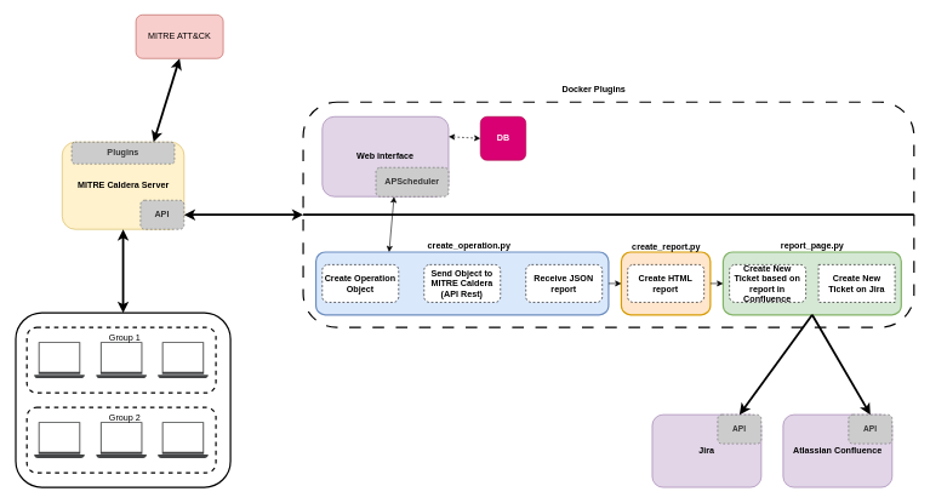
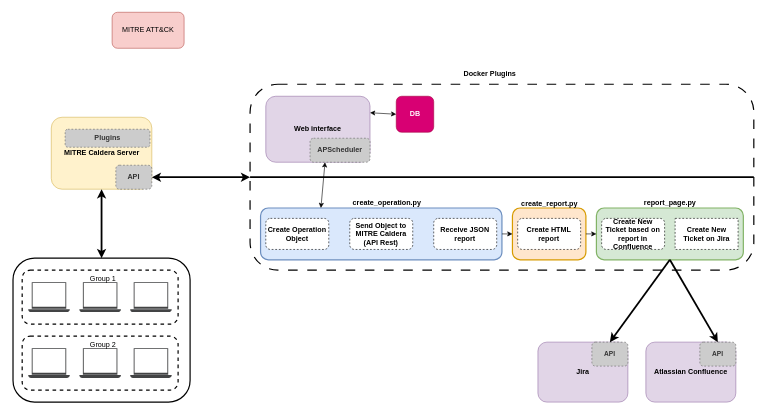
  <mxCell id="0" />
  <mxCell id="1" parent="0" />
  <mxCell id="2" value="" style="group" vertex="1" connectable="0" parent="1"><mxGeometry x="416" y="260" width="840" height="190" as="geometry" /></mxCell>
  <mxCell id="3" value="" style="rounded=1;whiteSpace=wrap;html=1;dashed=1;dashPattern=8 8;strokeWidth=2;" vertex="1" parent="2"><mxGeometry y="-120" width="840" height="310" as="geometry" /></mxCell>
  <mxCell id="4" value="" style="rounded=1;whiteSpace=wrap;html=1;strokeWidth=2;fillColor=#d5e8d4;strokeColor=#82b366;" vertex="1" parent="2"><mxGeometry x="577.5" y="86.364" width="245.0" height="86.364" as="geometry" /></mxCell>
  <mxCell id="5" value="" style="rounded=1;whiteSpace=wrap;html=1;strokeWidth=2;fillColor=#ffe6cc;strokeColor=#d79b00;" vertex="1" parent="2"><mxGeometry x="437.5" y="86.364" width="122.5" height="86.364" as="geometry" /></mxCell>
  <mxCell id="6" value="" style="rounded=1;whiteSpace=wrap;html=1;strokeWidth=2;fillColor=#dae8fc;strokeColor=#6c8ebf;" vertex="1" parent="2"><mxGeometry x="17.5" y="86.364" width="402.5" height="86.364" as="geometry" /></mxCell>
  <mxCell id="7" value="&lt;b&gt;Create Operation Object&lt;/b&gt;" style="rounded=1;whiteSpace=wrap;html=1;dashed=1;" vertex="1" parent="2"><mxGeometry x="26.25" y="103.636" width="105" height="51.818" as="geometry" /></mxCell>
  <mxCell id="8" value="&lt;b&gt;Send Object to MITRE Caldera (API Rest)&lt;/b&gt;" style="rounded=1;whiteSpace=wrap;html=1;dashed=1;" vertex="1" parent="2"><mxGeometry x="166.25" y="103.636" width="105" height="51.818" as="geometry" /></mxCell>
  <mxCell id="9" value="&lt;b&gt;Receive JSON report&lt;/b&gt;" style="rounded=1;whiteSpace=wrap;html=1;dashed=1;" vertex="1" parent="2"><mxGeometry x="306.25" y="103.636" width="105" height="51.818" as="geometry" /></mxCell>
  <mxCell id="10" value="&lt;b&gt;Create HTML report&lt;/b&gt;" style="rounded=1;whiteSpace=wrap;html=1;dashed=1;" vertex="1" parent="2"><mxGeometry x="446.25" y="103.636" width="105" height="51.818" as="geometry" /></mxCell>
  <mxCell id="11" value="&lt;b&gt;Create New Ticket based on report in Confluence&lt;/b&gt;" style="rounded=1;whiteSpace=wrap;html=1;dashed=1;" vertex="1" parent="2"><mxGeometry x="586.25" y="103.636" width="105" height="51.818" as="geometry" /></mxCell>
  <mxCell id="12" value="&lt;b&gt;create_operation.py&lt;/b&gt;" style="text;html=1;align=center;verticalAlign=middle;resizable=0;points=[];autosize=1;strokeColor=none;fillColor=none;" vertex="1" parent="2"><mxGeometry x="157.5" y="63.274" width="140" height="30" as="geometry" /></mxCell>
  <mxCell id="13" value="&lt;b&gt;create_report.py&lt;/b&gt;" style="text;html=1;align=center;verticalAlign=middle;whiteSpace=wrap;rounded=0;" vertex="1" parent="2"><mxGeometry x="472.5" y="67.364" width="52.5" height="25.909" as="geometry" /></mxCell>
  <mxCell id="14" value="&lt;b&gt;report_page.py&lt;/b&gt;" style="text;html=1;align=center;verticalAlign=middle;whiteSpace=wrap;rounded=0;" vertex="1" parent="2"><mxGeometry x="673.75" y="65.324" width="52.5" height="25.909" as="geometry" /></mxCell>
  <mxCell id="15" value="&lt;b&gt;Create New Ticket on Jira&lt;/b&gt;" style="whiteSpace=wrap;html=1;dashed=1;rounded=0;" vertex="1" parent="2"><mxGeometry x="708.75" y="103.636" width="105" height="51.818" as="geometry" /></mxCell>
  <mxCell id="16" value="" style="endArrow=classic;html=1;rounded=0;exitX=1;exitY=0.5;exitDx=0;exitDy=0;entryX=0;entryY=0.5;entryDx=0;entryDy=0;" edge="1" parent="2" source="6" target="5"><mxGeometry width="50" height="50" relative="1" as="geometry"><mxPoint x="400" y="170" as="sourcePoint" /><mxPoint x="450" y="120" as="targetPoint" /></mxGeometry></mxCell>
  <mxCell id="17" value="" style="endArrow=classic;html=1;rounded=0;exitX=1;exitY=0.5;exitDx=0;exitDy=0;entryX=0;entryY=0.5;entryDx=0;entryDy=0;" edge="1" parent="2" source="5" target="4"><mxGeometry width="50" height="50" relative="1" as="geometry"><mxPoint x="230" y="310" as="sourcePoint" /><mxPoint x="280" y="260" as="targetPoint" /></mxGeometry></mxCell>
  <mxCell id="18" value="" style="endArrow=none;html=1;strokeWidth=3;rounded=0;entryX=1;entryY=0.5;entryDx=0;entryDy=0;exitX=0;exitY=0.5;exitDx=0;exitDy=0;strokeColor=default;curved=0;" edge="1" parent="2" source="3" target="3"><mxGeometry width="50" height="50" relative="1" as="geometry"><mxPoint y="50" as="sourcePoint" /><mxPoint x="50" as="targetPoint" /></mxGeometry></mxCell>
  <mxCell id="19" value="&lt;b&gt;MITRE Caldera Server&lt;/b&gt;" style="rounded=1;whiteSpace=wrap;html=1;fillColor=#fff2cc;strokeColor=#d6b656;fillStyle=solid;" vertex="1" parent="1"><mxGeometry x="84.54" y="195" width="167.64" height="120" as="geometry" /></mxCell>
  <mxCell id="20" value="" style="group" vertex="1" connectable="0" parent="1"><mxGeometry x="36" y="450" width="280" height="220" as="geometry" /></mxCell>
  <mxCell id="21" value="" style="group" vertex="1" connectable="0" parent="20"><mxGeometry width="280" height="220" as="geometry" /></mxCell>
  <mxCell id="22" value="" style="rounded=1;whiteSpace=wrap;html=1;strokeWidth=2;" vertex="1" parent="21"><mxGeometry x="-15.28" y="-20" width="295.28" height="240" as="geometry" /></mxCell>
  <mxCell id="23" value="" style="rounded=1;whiteSpace=wrap;html=1;dashed=1;strokeWidth=2;" vertex="1" parent="21"><mxGeometry width="260" height="90" as="geometry" /></mxCell>
  <mxCell id="24" value="" style="sketch=0;pointerEvents=1;shadow=0;dashed=0;html=1;strokeColor=none;fillColor=#434445;aspect=fixed;labelPosition=center;verticalLabelPosition=bottom;verticalAlign=top;align=center;outlineConnect=0;shape=mxgraph.vvd.laptop;" vertex="1" parent="21"><mxGeometry x="10" y="20" width="69.44" height="50" as="geometry" /></mxCell>
  <mxCell id="25" value="" style="sketch=0;pointerEvents=1;shadow=0;dashed=0;html=1;strokeColor=none;fillColor=#434445;aspect=fixed;labelPosition=center;verticalLabelPosition=bottom;verticalAlign=top;align=center;outlineConnect=0;shape=mxgraph.vvd.laptop;" vertex="1" parent="21"><mxGeometry x="95.28" y="20" width="69.44" height="50" as="geometry" /></mxCell>
  <mxCell id="26" value="" style="sketch=0;pointerEvents=1;shadow=0;dashed=0;html=1;strokeColor=none;fillColor=#434445;aspect=fixed;labelPosition=center;verticalLabelPosition=bottom;verticalAlign=top;align=center;outlineConnect=0;shape=mxgraph.vvd.laptop;" vertex="1" parent="21"><mxGeometry x="180" y="20" width="69.44" height="50" as="geometry" /></mxCell>
  <mxCell id="27" value="Group 1" style="text;html=1;align=center;verticalAlign=middle;whiteSpace=wrap;rounded=0;" vertex="1" parent="21"><mxGeometry x="105" width="60" height="30" as="geometry" /></mxCell>
  <mxCell id="28" value="" style="shape=image;verticalLabelPosition=bottom;labelBackgroundColor=default;verticalAlign=top;aspect=fixed;imageAspect=0;image=https://cdn.freelogovectors.net/wp-content/uploads/2023/07/linux-logo-02-freelogovectors.net_.png;" vertex="1" parent="21"><mxGeometry x="105" y="22.5" width="50" height="37.5" as="geometry" /></mxCell>
  <mxCell id="29" value="" style="shape=image;verticalLabelPosition=bottom;labelBackgroundColor=default;verticalAlign=top;aspect=fixed;imageAspect=0;image=https://upload.wikimedia.org/wikipedia/commons/thumb/a/ae/Windows_key_logo_2012_%28dark-grey%29.svg/1862px-Windows_key_logo_2012_%28dark-grey%29.svg.png;" vertex="1" parent="21"><mxGeometry x="31.1" y="26.25" width="27.25" height="30" as="geometry" /></mxCell>
  <mxCell id="30" value="" style="shape=image;verticalLabelPosition=bottom;labelBackgroundColor=default;verticalAlign=top;aspect=fixed;imageAspect=0;image=https://cdn-icons-png.flaticon.com/512/2/2235.png;" vertex="1" parent="21"><mxGeometry x="198.72" y="25.25" width="32" height="32" as="geometry" /></mxCell>
  <mxCell id="31" value="" style="group" vertex="1" connectable="0" parent="20"><mxGeometry y="110" width="260" height="90" as="geometry" /></mxCell>
  <mxCell id="32" value="" style="rounded=1;whiteSpace=wrap;html=1;dashed=1;strokeWidth=2;" vertex="1" parent="31"><mxGeometry width="260" height="90" as="geometry" /></mxCell>
  <mxCell id="33" value="" style="sketch=0;pointerEvents=1;shadow=0;dashed=0;html=1;strokeColor=none;fillColor=#434445;aspect=fixed;labelPosition=center;verticalLabelPosition=bottom;verticalAlign=top;align=center;outlineConnect=0;shape=mxgraph.vvd.laptop;" vertex="1" parent="31"><mxGeometry x="10" y="20" width="69.44" height="50" as="geometry" /></mxCell>
  <mxCell id="34" value="" style="sketch=0;pointerEvents=1;shadow=0;dashed=0;html=1;strokeColor=none;fillColor=#434445;aspect=fixed;labelPosition=center;verticalLabelPosition=bottom;verticalAlign=top;align=center;outlineConnect=0;shape=mxgraph.vvd.laptop;" vertex="1" parent="31"><mxGeometry x="95.28" y="20" width="69.44" height="50" as="geometry" /></mxCell>
  <mxCell id="35" value="" style="sketch=0;pointerEvents=1;shadow=0;dashed=0;html=1;strokeColor=none;fillColor=#434445;aspect=fixed;labelPosition=center;verticalLabelPosition=bottom;verticalAlign=top;align=center;outlineConnect=0;shape=mxgraph.vvd.laptop;" vertex="1" parent="31"><mxGeometry x="180" y="20" width="69.44" height="50" as="geometry" /></mxCell>
  <mxCell id="36" value="Group 2" style="text;html=1;align=center;verticalAlign=middle;whiteSpace=wrap;rounded=0;" vertex="1" parent="31"><mxGeometry x="105" width="60" height="30" as="geometry" /></mxCell>
  <mxCell id="37" value="" style="shape=image;verticalLabelPosition=bottom;labelBackgroundColor=default;verticalAlign=top;aspect=fixed;imageAspect=0;image=https://upload.wikimedia.org/wikipedia/commons/thumb/a/ae/Windows_key_logo_2012_%28dark-grey%29.svg/1862px-Windows_key_logo_2012_%28dark-grey%29.svg.png;" vertex="1" parent="31"><mxGeometry x="116.37" y="27" width="27.25" height="30" as="geometry" /></mxCell>
  <mxCell id="38" value="" style="shape=image;verticalLabelPosition=bottom;labelBackgroundColor=default;verticalAlign=top;aspect=fixed;imageAspect=0;image=https://cdn.freelogovectors.net/wp-content/uploads/2023/07/linux-logo-02-freelogovectors.net_.png;" vertex="1" parent="31"><mxGeometry x="188.39" y="22.25" width="52.66" height="39.5" as="geometry" /></mxCell>
  <mxCell id="39" value="" style="shape=image;verticalLabelPosition=bottom;labelBackgroundColor=default;verticalAlign=top;aspect=fixed;imageAspect=0;image=https://upload.wikimedia.org/wikipedia/commons/thumb/a/ae/Windows_key_logo_2012_%28dark-grey%29.svg/1862px-Windows_key_logo_2012_%28dark-grey%29.svg.png;" vertex="1" parent="31"><mxGeometry x="31.1" y="27" width="27.25" height="30" as="geometry" /></mxCell>
  <mxCell id="40" value="" style="endArrow=classic;startArrow=classic;html=1;rounded=0;entryX=0.5;entryY=1;entryDx=0;entryDy=0;exitX=0.5;exitY=0;exitDx=0;exitDy=0;strokeWidth=3;" edge="1" parent="1" source="22" target="19"><mxGeometry width="50" height="50" relative="1" as="geometry"><mxPoint x="116" y="400" as="sourcePoint" /><mxPoint x="166" y="350" as="targetPoint" /></mxGeometry></mxCell>
  <mxCell id="41" value="&lt;b&gt;Atlassian Confluence&lt;/b&gt;" style="rounded=1;whiteSpace=wrap;html=1;fillColor=#e1d5e7;strokeColor=#9673a6;gradientDirection=north;" vertex="1" parent="1"><mxGeometry x="1076" y="570" width="150" height="100" as="geometry" /></mxCell>
  <mxCell id="42" value="&lt;b&gt;API&lt;/b&gt;" style="rounded=1;whiteSpace=wrap;html=1;fillColor=#CCCCCC;strokeColor=#666666;gradientDirection=north;dashed=1;fontColor=#333333;" vertex="1" parent="1"><mxGeometry x="192.18" y="275" width="60" height="40" as="geometry" /></mxCell>
  <mxCell id="43" value="" style="endArrow=classic;startArrow=classic;html=1;rounded=0;exitX=1;exitY=0.5;exitDx=0;exitDy=0;entryX=0;entryY=0.5;entryDx=0;entryDy=0;strokeWidth=3;" edge="1" parent="1" source="42" target="3"><mxGeometry width="50" height="50" relative="1" as="geometry"><mxPoint x="346" y="440" as="sourcePoint" /><mxPoint x="366" y="300" as="targetPoint" /></mxGeometry></mxCell>
  <mxCell id="44" value="&lt;b&gt;&lt;font style=&quot;font-size: 11px;&quot;&gt;API&lt;/font&gt;&lt;/b&gt;" style="rounded=1;whiteSpace=wrap;html=1;fillColor=#CCCCCC;strokeColor=#666666;gradientDirection=north;dashed=1;fontColor=#333333;" vertex="1" parent="1"><mxGeometry x="1166" y="570" width="60" height="40" as="geometry" /></mxCell>
  <mxCell id="45" value="" style="endArrow=classic;html=1;rounded=0;exitX=0.5;exitY=1;exitDx=0;exitDy=0;entryX=0.5;entryY=0;entryDx=0;entryDy=0;strokeWidth=3;" edge="1" parent="1" source="4" target="44"><mxGeometry width="50" height="50" relative="1" as="geometry"><mxPoint x="1106" y="460" as="sourcePoint" /><mxPoint x="1226" y="510" as="targetPoint" /></mxGeometry></mxCell>
- <mxCell id="46" value="&lt;b&gt;Plugins&lt;/b&gt;" style="rounded=1;whiteSpace=wrap;html=1;fillColor=#CCCCCC;strokeColor=#666666;gradientDirection=north;dashed=1;fontColor=#333333;" vertex="1" parent="1"><mxGeometry x="97.63" y="195" width="141.46" height="30" as="geometry" /></mxCell>
+ <mxCell id="46" value="&lt;b&gt;Plugins&lt;/b&gt;" style="rounded=1;whiteSpace=wrap;html=1;fillColor=#CCCCCC;strokeColor=#666666;gradientDirection=north;dashed=1;fontColor=#333333;" vertex="1" parent="1"><mxGeometry x="107.63" y="215" width="141.46" height="30" as="geometry" /></mxCell>
  <mxCell id="47" value="&lt;b&gt;Jira&lt;/b&gt;" style="rounded=1;whiteSpace=wrap;html=1;fillColor=#e1d5e7;strokeColor=#9673a6;gradientDirection=north;" vertex="1" parent="1"><mxGeometry x="896" y="570" width="150" height="100" as="geometry" /></mxCell>
  <mxCell id="48" value="&lt;b&gt;&lt;font style=&quot;font-size: 11px;&quot;&gt;API&lt;/font&gt;&lt;/b&gt;" style="rounded=1;whiteSpace=wrap;html=1;fillColor=#CCCCCC;strokeColor=#666666;gradientDirection=north;dashed=1;fontColor=#333333;" vertex="1" parent="1"><mxGeometry x="986" y="570" width="60" height="40" as="geometry" /></mxCell>
  <mxCell id="49" value="" style="endArrow=classic;html=1;rounded=0;entryX=0.5;entryY=0;entryDx=0;entryDy=0;strokeWidth=3;exitX=0.5;exitY=1;exitDx=0;exitDy=0;" edge="1" parent="1" source="4" target="48"><mxGeometry width="50" height="50" relative="1" as="geometry"><mxPoint x="1086" y="470" as="sourcePoint" /><mxPoint x="876" y="510" as="targetPoint" /></mxGeometry></mxCell>
  <mxCell id="50" value="MITRE ATT&amp;amp;CK" style="rounded=1;whiteSpace=wrap;html=1;fillColor=#f8cecc;strokeColor=#b85450;gradientDirection=north;" vertex="1" parent="1"><mxGeometry x="186" y="20" width="120" height="60" as="geometry" /></mxCell>
- <mxCell id="51" value="" style="endArrow=classic;startArrow=classic;html=1;rounded=0;entryX=0.5;entryY=1;entryDx=0;entryDy=0;exitX=0.75;exitY=0;exitDx=0;exitDy=0;strokeWidth=3;" edge="1" parent="1" source="19" target="50"><mxGeometry width="50" height="50" relative="1" as="geometry"><mxPoint x="136" y="210" as="sourcePoint" /><mxPoint x="96" y="90" as="targetPoint" /></mxGeometry></mxCell>
  <mxCell id="52" value="&lt;b&gt;Docker Plugins&lt;/b&gt;" style="text;html=1;align=center;verticalAlign=middle;whiteSpace=wrap;rounded=0;" vertex="1" parent="1"><mxGeometry x="759.125" y="110" width="113.75" height="25.909" as="geometry" /></mxCell>
  <mxCell id="53" value="&lt;b&gt;Web interface&lt;/b&gt;" style="rounded=1;whiteSpace=wrap;html=1;fillColor=#e1d5e7;strokeColor=#9673a6;" vertex="1" parent="1"><mxGeometry x="442.25" y="160" width="173.75" height="110" as="geometry" /></mxCell>
- <mxCell id="54" value="" style="endArrow=classic;startArrow=classic;html=1;rounded=0;exitX=1;exitY=0.25;exitDx=0;exitDy=0;entryX=0;entryY=0.5;entryDx=0;entryDy=0;dashed=1;" edge="1" parent="1" source="53" target="55"><mxGeometry width="50" height="50" relative="1" as="geometry"><mxPoint x="796" y="250" as="sourcePoint" /><mxPoint x="846" y="200" as="targetPoint" /></mxGeometry></mxCell>
+ <mxCell id="54" value="" style="endArrow=classic;startArrow=classic;html=1;rounded=0;exitX=1;exitY=0.25;exitDx=0;exitDy=0;entryX=0;entryY=0.5;entryDx=0;entryDy=0;" edge="1" parent="1" source="53" target="55"><mxGeometry width="50" height="50" relative="1" as="geometry"><mxPoint x="796" y="250" as="sourcePoint" /><mxPoint x="846" y="200" as="targetPoint" /></mxGeometry></mxCell>
  <mxCell id="55" value="&lt;b&gt;DB&lt;/b&gt;" style="rounded=1;whiteSpace=wrap;html=1;fillColor=#d80073;strokeColor=#A50040;fontColor=#ffffff;" vertex="1" parent="1"><mxGeometry x="659.75" y="160" width="62.5" height="60" as="geometry" /></mxCell>
  <mxCell id="56" value="&lt;b&gt;APScheduler&lt;/b&gt;" style="rounded=1;whiteSpace=wrap;html=1;fillColor=#CCCCCC;strokeColor=#666666;gradientDirection=north;dashed=1;fontColor=#333333;" vertex="1" parent="1"><mxGeometry x="516" y="230" width="100" height="40" as="geometry" /></mxCell>
  <mxCell id="57" value="" style="endArrow=classic;startArrow=classic;html=1;rounded=0;entryX=0.25;entryY=1;entryDx=0;entryDy=0;exitX=0.25;exitY=0;exitDx=0;exitDy=0;" edge="1" parent="1" source="6" target="56"><mxGeometry width="50" height="50" relative="1" as="geometry"><mxPoint x="506" y="350" as="sourcePoint" /><mxPoint x="556" y="300" as="targetPoint" /></mxGeometry></mxCell>
